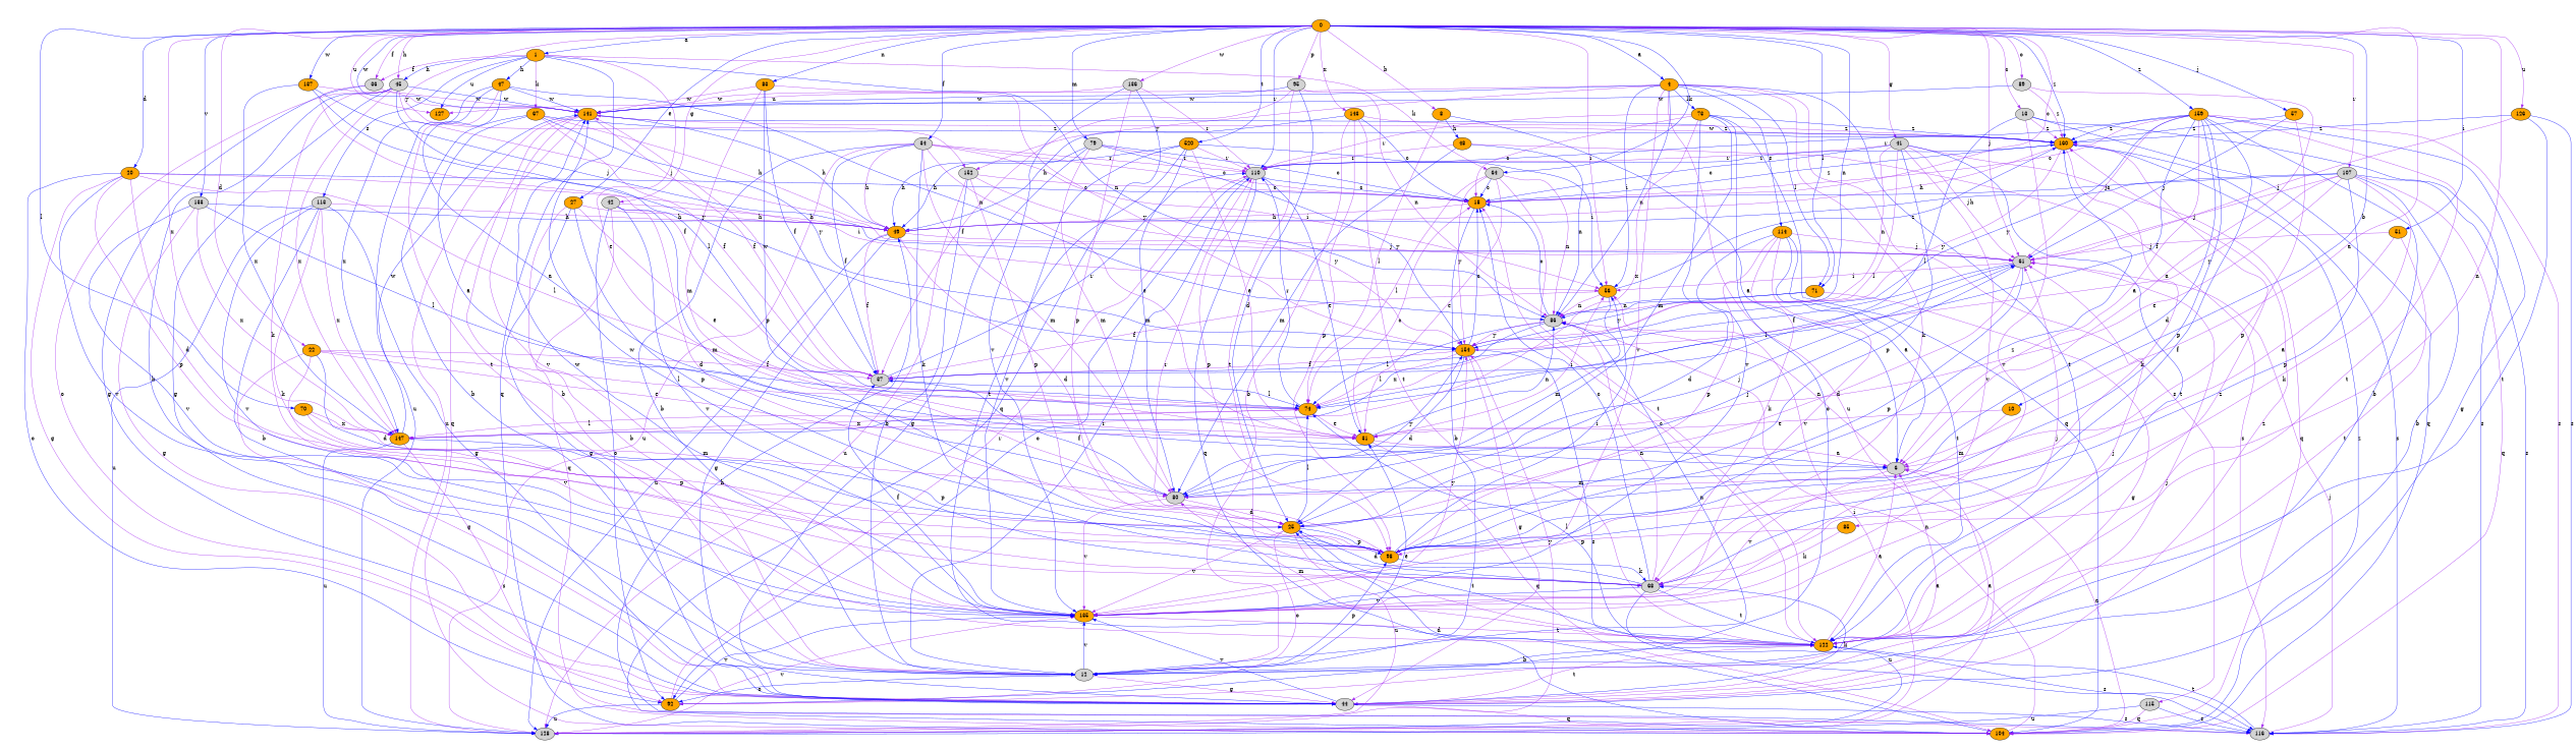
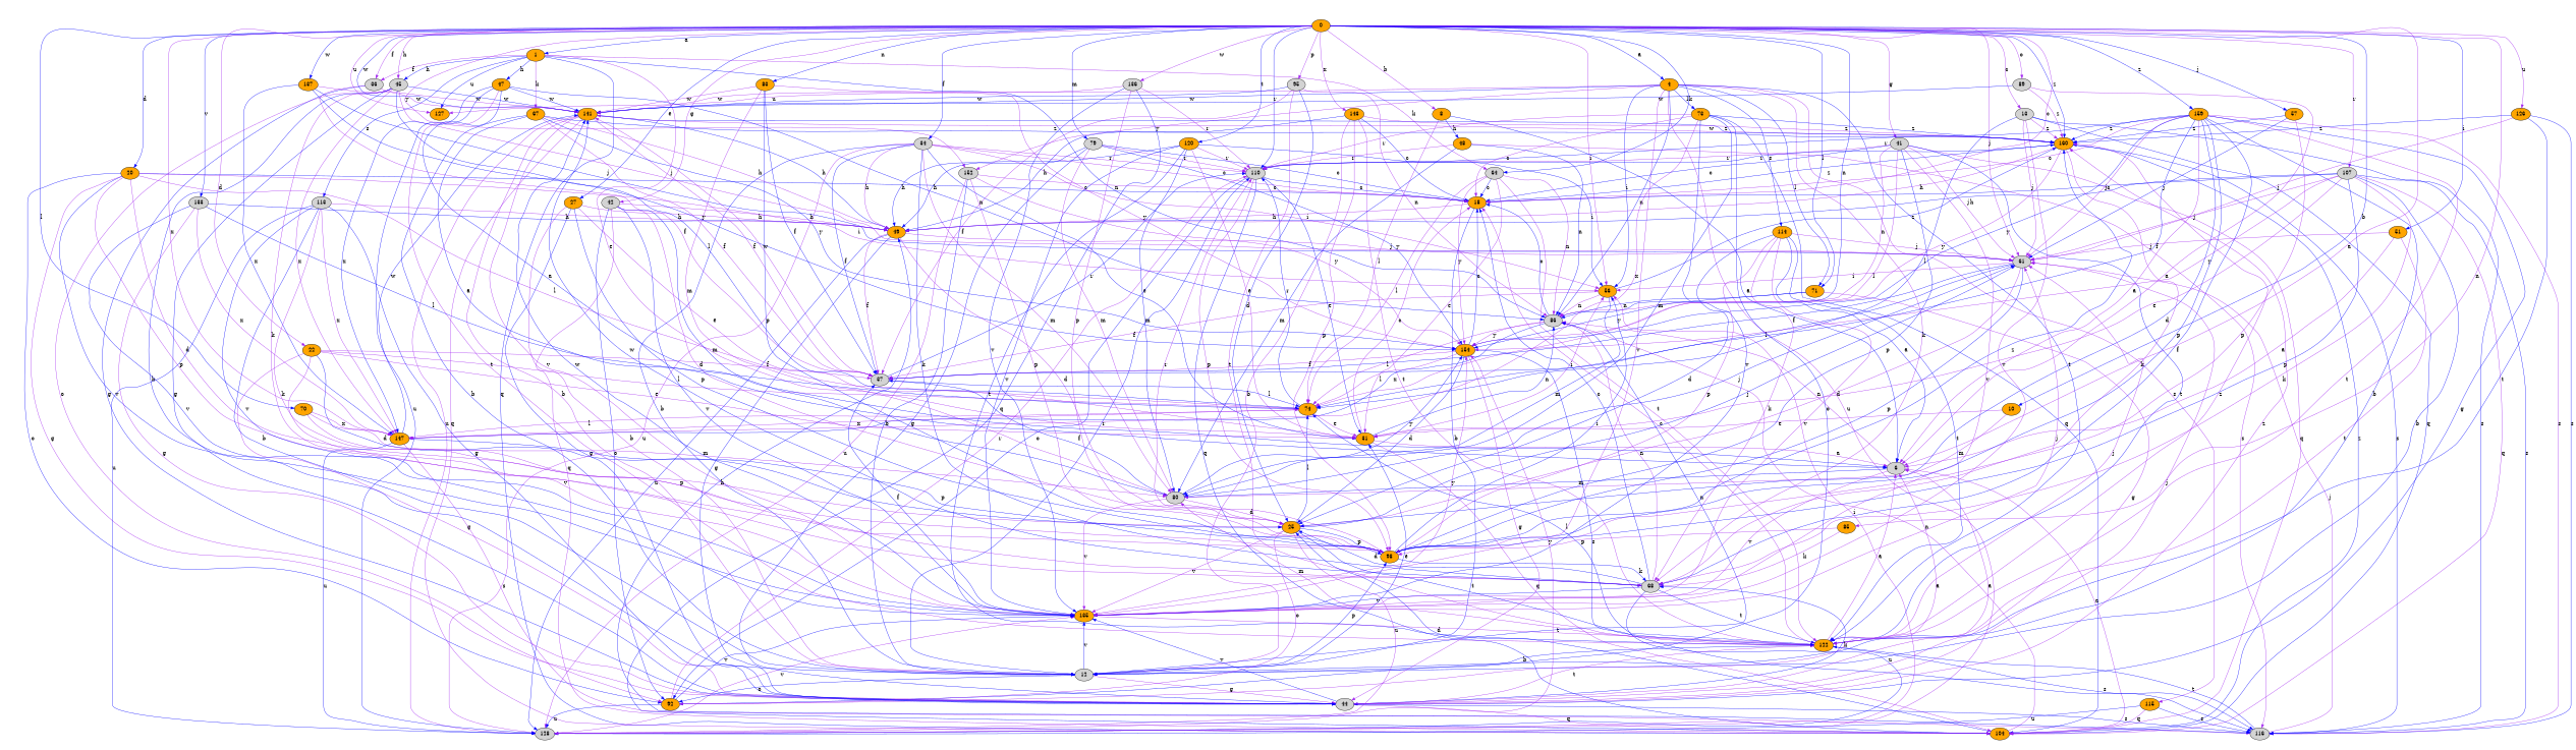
  strict digraph {
    node [fillcolor=orange style=filled]
    edge [color=purple]
    0
    1
    4
    6 [fillcolor=lightgrey]
    8
    10
    13 [fillcolor=lightgrey]
    18
    20
    22
    27
    34 [fillcolor=lightgrey]
    36 [fillcolor=lightgrey]
    41 [fillcolor=lightgrey]
    42 [fillcolor=lightgrey]
    45 [fillcolor=lightgrey]
    51
    56
    57
    61 [fillcolor=lightgrey]
    64 [fillcolor=lightgrey]
    70
    71
    79 [fillcolor=lightgrey]
    83
    85
    86 [fillcolor=lightgrey]
    89 [fillcolor=lightgrey]
    95 [fillcolor=lightgrey]
    107 [fillcolor=lightgrey]
    110 [fillcolor=lightgrey]
-   120 [label=520]
+   120
    126
    127
    133 [fillcolor=lightgrey]
    136 [fillcolor=lightgrey]
    137
    141
    143
    147
    152 [fillcolor=lightgrey]
    159
    160
    31
    47
    67
    104
    113 [fillcolor=lightgrey]
    68 [fillcolor=lightgrey]
    73
    114
-   115 [fillcolor=lightgrey]
+   115
    122
    128 [fillcolor=lightgrey]
    135
    80 [fillcolor=lightgrey]
    48
    74
    116 [fillcolor=lightgrey]
    12 [fillcolor=lightgrey]
    49
    44 [fillcolor=lightgrey]
    92
    98
    25
    37 [fillcolor=lightgrey]
    154
    0 -> 1 [color=blue label=a]
    0 -> 4 [color=blue label=a]
    0 -> 6 [label=a]
    0 -> 8 [label=b]
    0 -> 10 [color=blue label=b]
    0 -> 13 [label=c]
    0 -> 18 [label=c]
    0 -> 20 [color=blue label=d]
    0 -> 22 [label=d]
    0 -> 27 [color=blue label=e]
    0 -> 34 [color=blue label=f]
    0 -> 36 [label=f]
    0 -> 41 [label=g]
    0 -> 42 [label=g]
    0 -> 45 [label=h]
    0 -> 51 [color=blue label=i]
    0 -> 56 [label=i]
    0 -> 57 [color=blue label=j]
    0 -> 61 [label=j]
    0 -> 64 [color=blue label=k]
    0 -> 70 [color=blue label=l]
    0 -> 71 [color=blue label=l]
    0 -> 79 [color=blue label=m]
    0 -> 83 [color=blue label=n]
    0 -> 85 [label=n]
    0 -> 86 [color=blue label=n]
    0 -> 89 [label=o]
    0 -> 95 [label=p]
    0 -> 107 [label=r]
    0 -> 110 [color=blue label=r]
    0 -> 120 [color=blue label=t]
    0 -> 126 [label=u]
    0 -> 127 [label=u]
    0 -> 133 [color=blue label=v]
    0 -> 136 [label=w]
    0 -> 137 [color=blue label=w]
    0 -> 141 [color=blue label=w]
    0 -> 143 [label=x]
    0 -> 147 [label=x]
    0 -> 152 [label=y]
    0 -> 159 [color=blue label=z]
    0 -> 160 [color=blue label=z]
    1 -> 36 [label=f]
    1 -> 45 [color=blue label=h]
    1 -> 64 [label=k]
    1 -> 86 [color=blue label=n]
    1 -> 127 [color=blue label=u]
    1 -> 31 [label=e]
    1 -> 47 [color=blue label=h]
    1 -> 67 [label=k]
    1 -> 104 [color=blue label=q]
    1 -> 113 [color=blue label=s]
    4 -> 56 [color=blue label=i]
    4 -> 71 [color=blue label=l]
    4 -> 86 [color=blue label=n]
    4 -> 127 [label=u]
    4 -> 141 [color=blue label=w]
    4 -> 152 [label=y]
    4 -> 68 [label=k]
    4 -> 73 [color=blue label=l]
    4 -> 114 [color=blue label=s]
    4 -> 115 [label=s]
    4 -> 122 [color=blue label=t]
    4 -> 128 [label=u]
    4 -> 135 [label=v]
    6 -> 86 [label=n]
    6 -> 135 [label=v]
    6 -> 80 [color=blue label=m]
    8 -> 6 [color=blue label=a]
    8 -> 48 [color=blue label=h]
    8 -> 74 [label=l]
    10 -> 31 [label=e]
    10 -> 80 [label=m]
+   13 -> 61 [label=j]
    13 -> 160 [label=z]
    13 -> 104 [color=blue label=q]
    13 -> 135 [label=v]
    13 -> 74 [color=blue label=l]
    13 -> 116 [color=blue label=s]
    18 -> 160 [color=blue label=z]
    18 -> 12 [color=blue label=b]
    18 -> 49 [label=h]
    20 -> 18 [color=blue label=c]
    20 -> 56 [label=i]
    20 -> 135 [color=blue label=v]
    20 -> 74 [label=l]
    20 -> 44 [label=g]
    20 -> 92 [color=blue label=o]
    20 -> 98 [label=p]
    20 -> 25 [label=d]
    22 -> 31 [label=e]
    22 -> 135 [label=v]
    22 -> 74 [label=l]
    22 -> 44 [label=g]
    22 -> 25 [color=blue label=d]
    22 -> 37 [label=f]
    27 -> 31 [label=e]
    27 -> 12 [label=b]
    27 -> 49 [label=h]
    27 -> 44 [color=blue label=g]
    27 -> 98 [color=blue label=p]
    34 -> 18 [label=c]
    34 -> 56 [label=i]
    34 -> 110 [label=r]
-   34 -> 31 [label=e]
+   34 -> 31 [color=blue label=e]
    34 -> 68 [color=blue label=k]
    34 -> 128 [label=u]
    34 -> 80 [label=m]
    34 -> 12 [color=blue label=b]
    34 -> 49 [label=h]
    34 -> 37 [color=blue label=f]
    36 -> 141 [label=w]
    36 -> 44 [color=blue label=g]
    36 -> 37 [label=f]
    41 -> 18 [color=blue label=c]
    41 -> 61 [label=j]
    41 -> 86 [label=n]
    41 -> 110 [label=r]
    41 -> 104 [label=q]
    41 -> 122 [color=blue label=t]
    41 -> 135 [label=v]
    41 -> 74 [label=l]
    41 -> 98 [color=blue label=p]
    42 -> 104 [label=q]
    42 -> 135 [color=blue label=v]
    42 -> 80 [color=blue label=m]
    42 -> 49 [label=h]
    42 -> 92 [color=blue label=o]
    42 -> 25 [label=d]
    45 -> 61 [label=j]
    45 -> 141 [color=blue label=w]
    45 -> 147 [label=x]
    45 -> 68 [label=k]
    45 -> 74 [color=blue label=l]
    45 -> 12 [color=blue label=b]
    45 -> 44 [color=blue label=g]
    45 -> 92 [label=o]
    51 -> 6 [label=a]
    51 -> 61 [label=j]
    51 -> 122 [label=t]
    56 -> 86 [label=n]
    56 -> 160 [color=blue label=z]
    56 -> 80 [color=blue label=m]
    56 -> 37 [label=f]
    57 -> 61 [color=blue label=j]
    57 -> 160 [color=blue label=z]
    57 -> 98 [label=p]
    61 -> 56 [label=i]
    61 -> 74 [color=blue label=l]
    61 -> 98 [color=blue label=p]
    61 -> 25 [label=d]
    61 -> 37 [color=blue label=f]
    64 -> 18 [color=blue label=c]
    64 -> 86 [label=n]
    64 -> 31 [label=e]
    64 -> 122 [label=t]
    64 -> 74 [label=l]
    64 -> 154 [label=y]
    70 -> 147 [label=x]
    70 -> 80 [label=m]
    70 -> 98 [label=p]
    71 -> 86 [color=blue label=n]
    71 -> 44 [label=g]
    71 -> 154 [color=blue label=y]
    79 -> 18 [color=blue label=c]
    79 -> 110 [label=r]
    79 -> 80 [label=m]
    79 -> 49 [color=blue label=h]
    79 -> 44 [color=blue label=g]
    79 -> 154 [color=blue label=y]
    83 -> 141 [label=w]
    83 -> 80 [label=m]
    83 -> 98 [color=blue label=p]
    83 -> 37 [color=blue label=f]
    83 -> 154 [label=y]
    85 -> 68 [label=k]
    85 -> 98 [label=p]
    86 -> 18 [color=blue label=c]
    86 -> 147 [color=blue label=x]
-   86 -> 74 [color=blue label=l]
+   86 -> 74 [label=l]
    86 -> 154 [label=y]
    89 -> 6 [label=a]
    89 -> 141 [color=blue label=w]
    89 -> 160 [label=z]
    95 -> 86 [label=n]
    95 -> 141 [color=blue label=w]
    95 -> 122 [label=t]
    95 -> 25 [color=blue label=d]
    95 -> 37 [label=f]
    107 -> 18 [color=blue label=c]
    107 -> 61 [label=j]
    107 -> 31 [label=e]
    107 -> 104 [label=q]
    107 -> 68 [label=k]
    107 -> 116 [color=blue label=s]
    107 -> 12 [color=blue label=b]
    107 -> 49 [color=blue label=h]
    107 -> 98 [color=blue label=p]
    107 -> 154 [label=y]
    110 -> 18 [color=blue label=c]
    110 -> 31 [color=blue label=e]
    110 -> 104 [color=blue label=q]
    110 -> 92 [color=blue label=o]
    110 -> 98 [label=p]
    120 -> 56 [color=blue label=i]
    120 -> 110 [label=r]
    120 -> 31 [label=e]
    120 -> 122 [color=blue label=t]
    120 -> 135 [color=blue label=v]
    120 -> 80 [color=blue label=m]
    120 -> 49 [color=blue label=h]
    126 -> 61 [label=j]
    126 -> 160 [color=blue label=z]
    126 -> 122 [color=blue label=t]
    126 -> 116 [color=blue label=s]
    133 -> 147 [label=x]
    133 -> 135 [color=blue label=v]
    133 -> 74 [color=blue label=l]
    133 -> 49 [color=blue label=h]
    133 -> 44 [label=g]
    136 -> 110 [label=r]
    136 -> 141 [label=w]
    136 -> 104 [color=blue label=q]
    136 -> 135 [color=blue label=v]
    136 -> 98 [label=p]
    137 -> 61 [color=blue label=j]
    137 -> 141 [label=w]
    137 -> 147 [color=blue label=x]
    137 -> 154 [color=blue label=y]
    141 -> 160 [color=blue label=z]
    141 -> 104 [label=q]
    141 -> 128 [label=u]
    141 -> 135 [label=v]
    141 -> 12 [label=b]
    141 -> 49 [color=blue label=h]
    141 -> 37 [label=f]
    143 -> 18 [color=blue label=c]
    143 -> 160 [label=z]
    143 -> 122 [label=t]
    143 -> 12 [label=b]
    143 -> 49 [color=blue label=h]
    143 -> 98 [label=p]
    147 -> 141 [color=blue label=w]
    147 -> 128 [color=blue label=u]
    147 -> 74 [label=l]
    147 -> 116 [label=s]
    147 -> 98 [color=blue label=p]
    152 -> 18 [label=c]
    152 -> 128 [label=u]
    152 -> 12 [color=blue label=b]
    152 -> 98 [label=p]
    152 -> 154 [label=y]
    159 -> 6 [label=a]
    159 -> 18 [label=c]
    159 -> 61 [label=j]
    159 -> 110 [color=blue label=r]
    159 -> 160 [color=blue label=z]
    159 -> 68 [color=blue label=f]
    159 -> 122 [label=t]
    159 -> 116 [label=s]
    159 -> 12 [color=blue label=b]
    159 -> 44 [color=blue label=g]
    159 -> 98 [color=blue label=p]
    159 -> 25 [color=blue label=d]
    159 -> 37 [color=blue label=f]
    159 -> 154 [color=blue label=y]
    160 -> 110 [color=blue label=r]
    160 -> 141 [label=w]
    160 -> 68 [label=k]
    160 -> 116 [color=blue label=s]
    160 -> 49 [label=h]
    160 -> 154 [label=y]
    31 -> 6 [label=a]
    31 -> 18 [label=c]
    31 -> 56 [label=i]
    31 -> 86 [color=blue label=n]
    31 -> 104 [label=q]
    47 -> 6 [color=blue label=a]
    47 -> 86 [color=blue label=n]
    47 -> 141 [color=blue label=w]
    47 -> 147 [color=blue label=x]
    47 -> 122 [label=t]
    47 -> 128 [color=blue label=u]
    67 -> 6 [color=blue label=a]
    67 -> 160 [color=blue label=z]
    67 -> 12 [color=blue label=b]
    67 -> 49 [label=h]
    67 -> 37 [label=f]
    67 -> 154 [color=blue label=y]
    104 -> 6 [label=a]
    104 -> 86 [label=n]
    104 -> 160 [color=blue label=z]
    104 -> 25 [color=blue label=d]
    113 -> 147 [label=x]
    113 -> 68 [label=k]
    113 -> 128 [color=blue label=u]
    113 -> 135 [color=blue label=v]
    113 -> 12 [color=blue label=b]
    113 -> 49 [label=h]
    113 -> 44 [color=blue label=g]
    68 -> 18 [color=blue label=c]
    68 -> 86 [label=n]
    68 -> 141 [color=blue label=w]
    68 -> 122 [color=blue label=t]
    68 -> 128 [color=blue label=u]
    68 -> 135 [color=blue label=v]
    68 -> 25 [color=blue label=d]
    73 -> 18 [label=c]
    73 -> 110 [label=r]
    73 -> 147 [label=x]
    73 -> 160 [color=blue label=z]
    73 -> 104 [color=blue label=q]
    73 -> 135 [color=blue label=v]
    73 -> 80 [color=blue label=m]
    73 -> 92 [color=blue label=o]
    114 -> 6 [color=blue label=a]
    114 -> 61 [label=j]
    114 -> 68 [label=k]
    114 -> 122 [color=blue label=t]
    114 -> 135 [label=v]
    114 -> 98 [label=p]
    114 -> 25 [color=blue label=d]
    115 -> 104 [label=q]
    115 -> 128 [color=blue label=u]
    115 -> 116 [color=blue label=s]
    122 -> 6 [label=a]
    122 -> 18 [label=c]
    122 -> 61 [label=j]
    122 -> 160 [label=z]
    122 -> 80 [label=m]
    122 -> 74 [color=blue label=l]
    122 -> 116 [color=blue label=s]
    122 -> 12 [color=blue label=b]
    128 -> 56 [label=i]
    128 -> 135 [label=v]
    128 -> 154 [label=y]
    135 -> 61 [label=j]
    135 -> 141 [color=blue label=w]
    135 -> 122 [label=t]
    135 -> 37 [color=blue label=f]
    135 -> 154 [label=y]
    80 -> 61 [color=blue label=j]
    80 -> 135 [label=v]
    80 -> 25 [label=d]
    80 -> 37 [color=blue label=f]
    80 -> 154 [color=blue label=y]
    48 -> 86 [color=blue label=n]
    48 -> 110 [label=r]
    48 -> 80 [color=blue label=m]
    48 -> 116 [label=s]
    74 -> 110 [color=blue label=r]
    74 -> 147 [label=x]
    74 -> 31 [label=e]
    116 -> 61 [label=j]
    116 -> 122 [color=blue label=t]
    116 -> 49 [color=blue label=h]
    12 -> 86 [color=blue label=n]
    12 -> 110 [color=blue label=r]
    12 -> 31 [color=blue label=e]
    12 -> 135 [color=blue label=v]
    12 -> 44 [label=g]
    12 -> 92 [color=blue label=o]
    12 -> 98 [color=blue label=p]
    49 -> 61 [label=j]
    49 -> 128 [color=blue label=u]
    49 -> 44 [color=blue label=g]
    49 -> 25 [label=d]
    49 -> 37 [label=f]
    44 -> 6 [label=a]
    44 -> 61 [label=j]
    44 -> 160 [label=z]
    44 -> 104 [label=q]
    44 -> 68 [color=blue label=k]
    44 -> 122 [label=t]
    44 -> 135 [color=blue label=v]
    44 -> 116 [color=blue label=s]
    92 -> 6 [label=a]
    92 -> 110 [label=r]
    92 -> 128 [color=blue label=u]
    92 -> 135 [color=blue label=v]
    98 -> 56 [color=blue label=i]
    98 -> 110 [label=r]
    98 -> 160 [color=blue label=z]
    98 -> 68 [color=blue label=k]
    25 -> 61 [color=blue label=j]
    25 -> 122 [color=blue label=t]
    25 -> 128 [label=u]
    25 -> 135 [label=v]
    25 -> 74 [color=blue label=l]
    25 -> 92 [label=o]
    25 -> 98 [color=blue label=p]
    37 -> 110 [color=blue label=r]
    37 -> 141 [label=w]
    37 -> 74 [color=blue label=l]
    154 -> 18 [color=blue label=c]
    154 -> 74 [label=l]
    154 -> 116 [color=blue label=s]
    154 -> 44 [label=g]
    154 -> 25 [color=blue label=d]
    154 -> 37 [label=f]
  }
